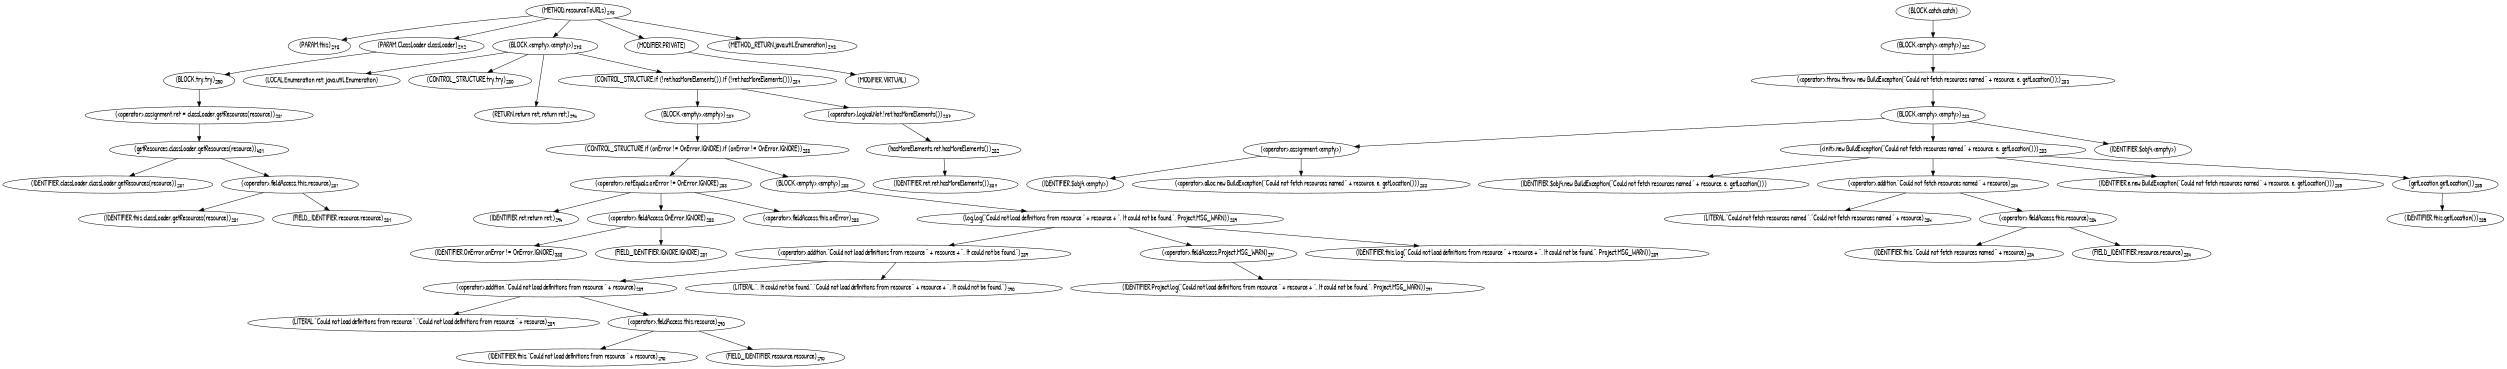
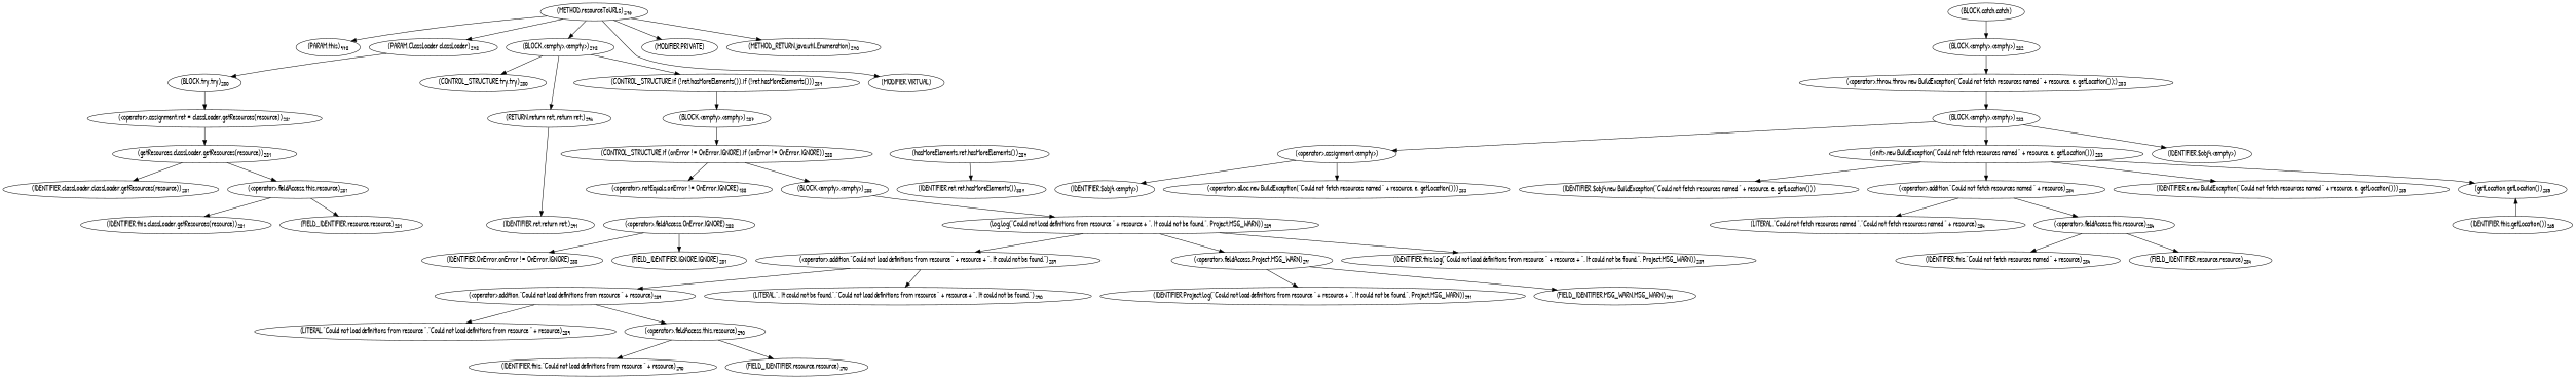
  digraph {
    fontname="Patrick Hand"
    node [fontname="Patrick Hand"]
    edge [fontname="Patrick Hand"]
-   n1 [label=<(METHOD,resourceToURLs)<SUB>278</SUB>>]
-   n2 [label=<(PARAM,this)<SUB>278</SUB>>]
-   n3 [label=<(PARAM,ClassLoader classLoader)<SUB>272</SUB>>]
+   n1 [label=<(METHOD,resourceToURLs)<SUB>276</SUB>>]
+   n2 [label=<(PARAM,this)<SUB>978</SUB>>]
+   n3 [label=<(PARAM,ClassLoader classLoader)<SUB>278</SUB>>]
    n4 [label=<(BLOCK,&lt;empty&gt;,&lt;empty&gt;)<SUB>278</SUB>>]
    n5 [label=<(MODIFIER,PRIVATE)>]
    n6 [label=<(MODIFIER,VIRTUAL)>]
-   n7 [label=<(METHOD_RETURN,java.util.Enumeration)<SUB>278</SUB>>]
-   n8 [label=<(BLOCK,try,try)<SUB>250</SUB>>]
-   n9 [label=<(LOCAL,Enumeration ret: java.util.Enumeration)>]
+   n7 [label=<(METHOD_RETURN,java.util.Enumeration)<SUB>270</SUB>>]
+   n8 [label=<(BLOCK,try,try)<SUB>280</SUB>>]
    n10 [label=<(CONTROL_STRUCTURE,try,try)<SUB>280</SUB>>]
    n11 [label=<(CONTROL_STRUCTURE,if (!ret.hasMoreElements()),if (!ret.hasMoreElements()))<SUB>287</SUB>>]
    n12 [label=<(RETURN,return ret;,return ret;)<SUB>294</SUB>>]
-   n13 [label=<(&lt;operator&gt;.logicalNot,!ret.hasMoreElements())<SUB>287</SUB>>]
    n14 [label=<(BLOCK,&lt;empty&gt;,&lt;empty&gt;)<SUB>287</SUB>>]
-   n15 [label=<(IDENTIFIER,ret,return ret;)<SUB>294</SUB>>]
+   n15 [label=<(IDENTIFIER,ret,return ret;)<SUB>291</SUB>>]
    n16 [label=<(&lt;operator&gt;.assignment,ret = classLoader.getResources(resource))<SUB>281</SUB>>]
    n17 [label=<(BLOCK,catch,catch)>]
    n18 [label=<(BLOCK,&lt;empty&gt;,&lt;empty&gt;)<SUB>282</SUB>>]
-   n19 [label=<(getResources,classLoader.getResources(resource))<SUB>481</SUB>>]
+   n19 [label=<(getResources,classLoader.getResources(resource))<SUB>281</SUB>>]
    n20 [label=<(IDENTIFIER,classLoader,classLoader.getResources(resource))<SUB>281</SUB>>]
    n21 [label=<(&lt;operator&gt;.fieldAccess,this.resource)<SUB>281</SUB>>]
    n22 [label=<(IDENTIFIER,this,classLoader.getResources(resource))<SUB>281</SUB>>]
    n23 [label=<(FIELD_IDENTIFIER,resource,resource)<SUB>281</SUB>>]
    n24 [label=<(&lt;operator&gt;.throw,throw new BuildException(&quot;Could not fetch resources named &quot; + resource, e, getLocation());)<SUB>283</SUB>>]
    n25 [label=<(BLOCK,&lt;empty&gt;,&lt;empty&gt;)<SUB>283</SUB>>]
    n26 [label=<(&lt;operator&gt;.assignment,&lt;empty&gt;)>]
    n27 [label=<(&lt;init&gt;,new BuildException(&quot;Could not fetch resources named &quot; + resource, e, getLocation()))<SUB>283</SUB>>]
    n28 [label=<(IDENTIFIER,$obj4,&lt;empty&gt;)>]
    n29 [label=<(IDENTIFIER,$obj4,&lt;empty&gt;)>]
    n30 [label=<(&lt;operator&gt;.alloc,new BuildException(&quot;Could not fetch resources named &quot; + resource, e, getLocation()))<SUB>283</SUB>>]
    n31 [label=<(IDENTIFIER,$obj4,new BuildException(&quot;Could not fetch resources named &quot; + resource, e, getLocation()))>]
    n32 [label=<(&lt;operator&gt;.addition,&quot;Could not fetch resources named &quot; + resource)<SUB>284</SUB>>]
    n33 [label=<(IDENTIFIER,e,new BuildException(&quot;Could not fetch resources named &quot; + resource, e, getLocation()))<SUB>285</SUB>>]
    n34 [label=<(getLocation,getLocation())<SUB>285</SUB>>]
    n35 [label=<(LITERAL,&quot;Could not fetch resources named &quot;,&quot;Could not fetch resources named &quot; + resource)<SUB>284</SUB>>]
    n36 [label=<(&lt;operator&gt;.fieldAccess,this.resource)<SUB>284</SUB>>]
-   n37 [label=<(IDENTIFIER,this,getLocation())<SUB>285</SUB>>]
+   n37 [label=<(IDENTIFIER,this,getLocation())<SUB>265</SUB>>]
    n38 [label=<(IDENTIFIER,this,&quot;Could not fetch resources named &quot; + resource)<SUB>284</SUB>>]
    n39 [label=<(FIELD_IDENTIFIER,resource,resource)<SUB>284</SUB>>]
-   n40 [label=<(hasMoreElements,ret.hasMoreElements())<SUB>282</SUB>>]
+   n40 [label=<(hasMoreElements,ret.hasMoreElements())<SUB>287</SUB>>]
    n41 [label=<(CONTROL_STRUCTURE,if (onError != OnError.IGNORE),if (onError != OnError.IGNORE))<SUB>288</SUB>>]
    n42 [label=<(IDENTIFIER,ret,ret.hasMoreElements())<SUB>887</SUB>>]
-   n43 [label=<(&lt;operator&gt;.notEquals,onError != OnError.IGNORE)<SUB>288</SUB>>]
+   n43 [label=<(&lt;operator&gt;.notEquals,onError != OnError.IGNORE)<SUB>188</SUB>>]
    n44 [label=<(BLOCK,&lt;empty&gt;,&lt;empty&gt;)<SUB>288</SUB>>]
-   n45 [label=<(&lt;operator&gt;.fieldAccess,this.onError)<SUB>288</SUB>>]
    n46 [label=<(&lt;operator&gt;.fieldAccess,OnError.IGNORE)<SUB>288</SUB>>]
    n47 [label=<(log,log(&quot;Could not load definitions from resource &quot; + resource + &quot;. It could not be found.&quot;, Project.MSG_WARN))<SUB>289</SUB>>]
-   n48 [label=<(IDENTIFIER,OnError,onError != OnError.IGNORE)<SUB>388</SUB>>]
+   n48 [label=<(IDENTIFIER,OnError,onError != OnError.IGNORE)<SUB>288</SUB>>]
    n49 [label=<(FIELD_IDENTIFIER,IGNORE,IGNORE)<SUB>281</SUB>>]
    n50 [label=<(IDENTIFIER,this,log(&quot;Could not load definitions from resource &quot; + resource + &quot;. It could not be found.&quot;, Project.MSG_WARN))<SUB>289</SUB>>]
    n51 [label=<(&lt;operator&gt;.addition,&quot;Could not load definitions from resource &quot; + resource + &quot;. It could not be found.&quot;)<SUB>289</SUB>>]
    n52 [label=<(&lt;operator&gt;.fieldAccess,Project.MSG_WARN)<SUB>291</SUB>>]
    n53 [label=<(&lt;operator&gt;.addition,&quot;Could not load definitions from resource &quot; + resource)<SUB>289</SUB>>]
    n54 [label=<(LITERAL,&quot;. It could not be found.&quot;,&quot;Could not load definitions from resource &quot; + resource + &quot;. It could not be found.&quot;)<SUB>290</SUB>>]
    n55 [label=<(IDENTIFIER,Project,log(&quot;Could not load definitions from resource &quot; + resource + &quot;. It could not be found.&quot;, Project.MSG_WARN))<SUB>291</SUB>>]
+   n56 [label=<(FIELD_IDENTIFIER,MSG_WARN,MSG_WARN)<SUB>291</SUB>>]
    n57 [label=<(LITERAL,&quot;Could not load definitions from resource &quot;,&quot;Could not load definitions from resource &quot; + resource)<SUB>289</SUB>>]
    n58 [label=<(&lt;operator&gt;.fieldAccess,this.resource)<SUB>290</SUB>>]
    n59 [label=<(IDENTIFIER,this,&quot;Could not load definitions from resource &quot; + resource)<SUB>290</SUB>>]
    n60 [label=<(FIELD_IDENTIFIER,resource,resource)<SUB>290</SUB>>]
    n1 -> n2
    n1 -> n3
    n1 -> n4
    n1 -> n5
-   n5 -> n6
+   n1 -> n6
    n1 -> n7
    n3 -> n8
-   n4 -> n9
    n4 -> n10
    n4 -> n11
    n4 -> n12
    n8 -> n16
-   n11 -> n13
    n11 -> n14
-   n43 -> n15
-   n13 -> n40
+   n12 -> n15
    n14 -> n41
    n16 -> n19
    n17 -> n18
    n18 -> n24
    n19 -> n20
    n19 -> n21
    n21 -> n22
    n21 -> n23
    n24 -> n25
    n25 -> n26
    n25 -> n27
    n25 -> n28
    n26 -> n29
    n26 -> n30
    n27 -> n31
    n27 -> n32
    n27 -> n33
    n27 -> n34
    n32 -> n35
    n32 -> n36
-   n34 -> n37
+   n37 -> n34
    n36 -> n38
    n36 -> n39
    n40 -> n42
    n41 -> n43
    n41 -> n44
-   n43 -> n45
-   n43 -> n46
    n44 -> n47
    n46 -> n48
    n46 -> n49
    n47 -> n50
    n47 -> n51
    n47 -> n52
    n51 -> n53
    n51 -> n54
    n52 -> n55
+   n52 -> n56
    n53 -> n57
    n53 -> n58
    n58 -> n59
    n58 -> n60
  }
